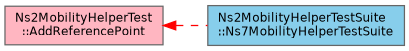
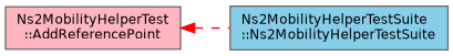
  digraph {
    rankdir=LR
    node [color=gray40 fontname=Helvetica fontsize=10 shape=record style=filled]
    n1 [fillcolor=lightpink fontcolor=black height=0.2 label="Ns2MobilityHelperTest\l::AddReferencePoint" width=0.4]
-   n2 [fillcolor=skyblue height=0.2 label="Ns2MobilityHelperTestSuite\l::Ns7MobilityHelperTestSuite" width=0.4]
+   n2 [fillcolor=skyblue height=0.2 label="Ns2MobilityHelperTestSuite\l::Ns2MobilityHelperTestSuite" width=0.4]
    n1 -> n2 [color=red dir=back fontname=Helvetica fontsize=10 labelfontname=Helvetica labelfontsize=10 style=dashed]
  }
